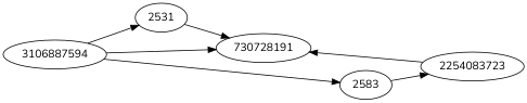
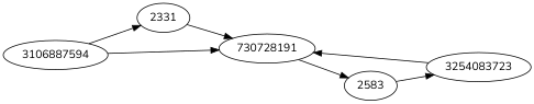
  strict digraph {
    fontname=Nunito
    rankdir=LR
    node [fontname=Nunito]
    edge [fontname=Nunito]
-   2531
+   2531 [label=2331]
    730728191
    n3 [label=2583]
-   2254083723
+   2254083723 [label=3254083723]
    3106887594
    2531 -> 730728191
-   3106887594 -> n3
+   730728191 -> n3
    n3 -> 2254083723
    2254083723 -> 730728191
    3106887594 -> 2531
    3106887594 -> 730728191
  }
